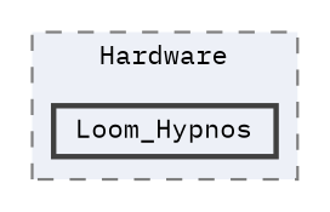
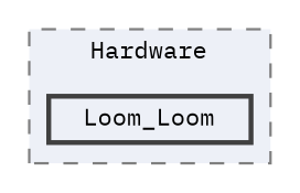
  digraph {
    compound=true
    rankdir=LR
    fontname="IBM Plex Mono"
-   n1 [color=grey25 fillcolor="#edf0f7" fontname="IBM Plex Mono" fontsize=10 height=0.2 label=Loom_Hypnos shape=box style="filled,bold" width=0.4]
+   n1 [color=grey25 fillcolor="#edf0f7" fontname="IBM Plex Mono" fontsize=10 height=0.2 label=Loom_Loom shape=box style="filled,bold" width=0.4]
    subgraph cluster_1 {
      bgcolor="#edf0f7"
      fontsize=10
      label=Hardware
      pencolor=grey50
      style="filled,dashed"
      n1
    }
  }
